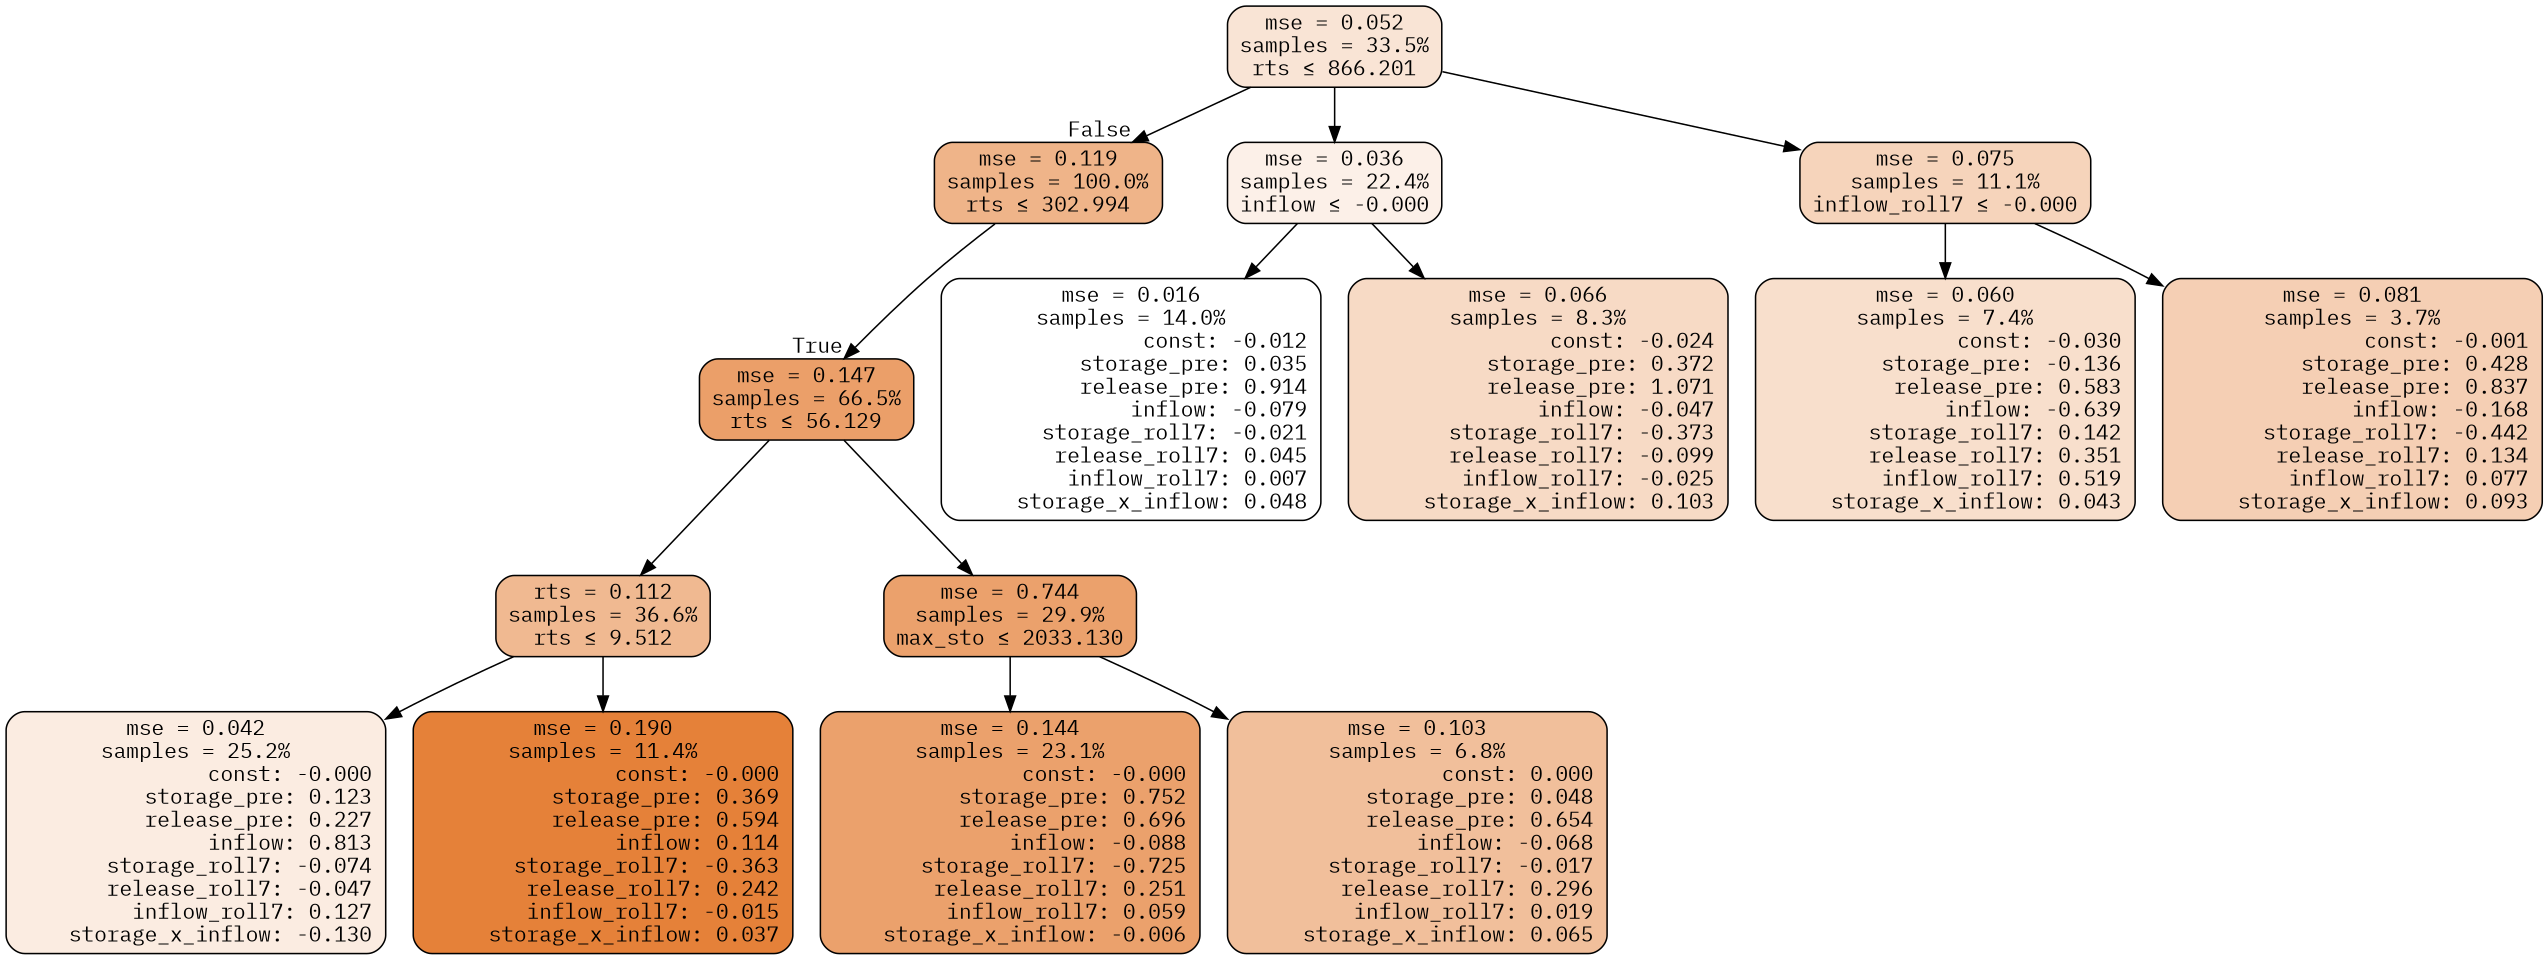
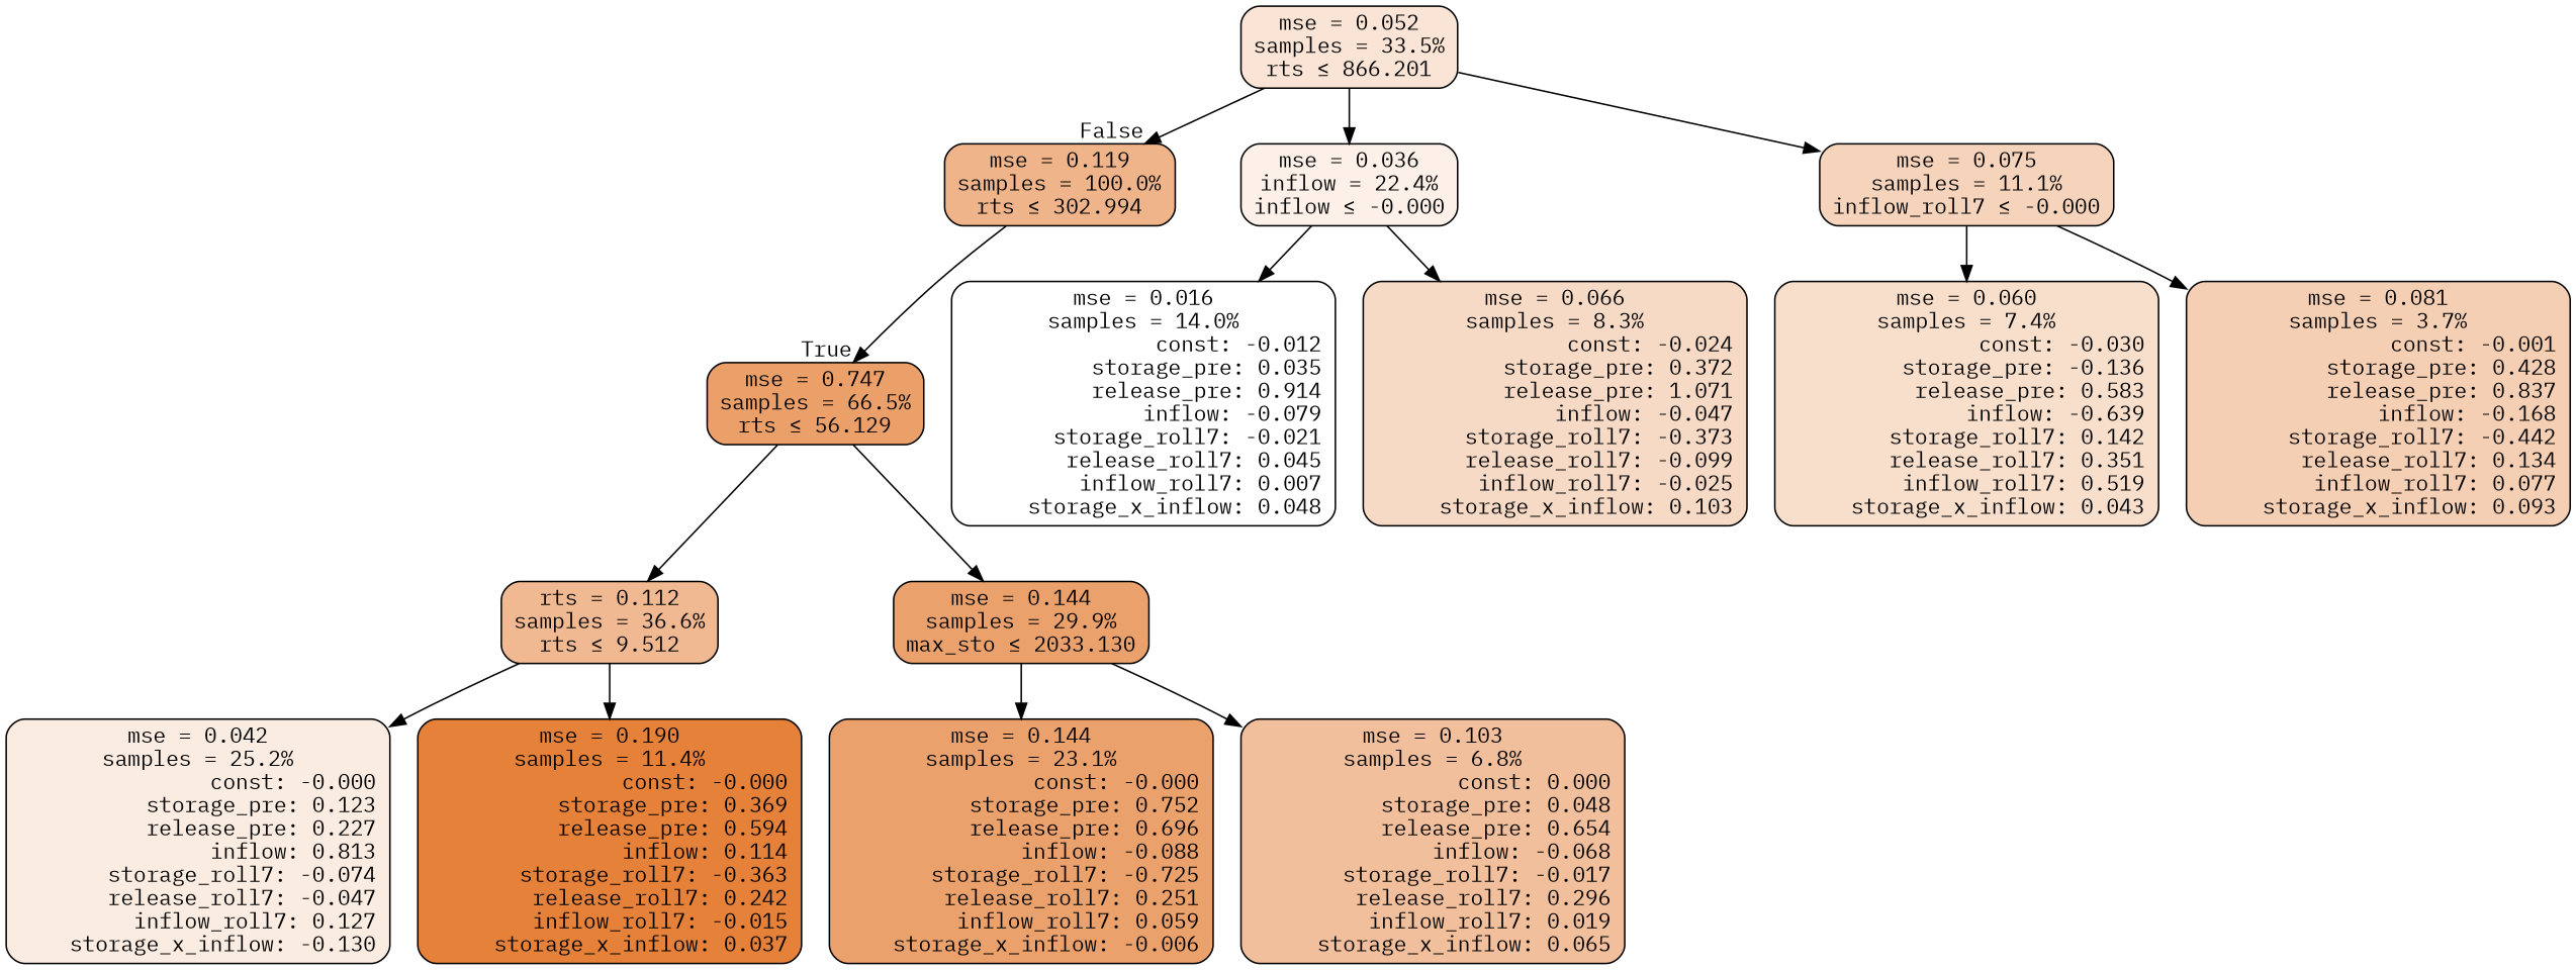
  digraph {
    fontname="IBM Plex Mono"
    node [color=black fillcolor="#eba16c" fontname="IBM Plex Mono" shape=rectangle style="filled, rounded"]
    edge [fontname="IBM Plex Mono"]
    n1 [fillcolor="#efb489" label="mse = 0.119\nsamples = 100.0%\nrts &le; 302.994"]
-   n2 [fillcolor="#eb9f69" label="mse = 0.147\nsamples = 66.5%\nrts &le; 56.129"]
+   n2 [fillcolor="#eb9f69" label="mse = 0.747\nsamples = 66.5%\nrts &le; 56.129"]
    n3 [fillcolor="#f0b991" label="rts = 0.112\nsamples = 36.6%\nrts &le; 9.512"]
-   n4 [label="mse = 0.744\nsamples = 29.9%\nmax_sto &le; 2033.130"]
+   n4 [label="mse = 0.144\nsamples = 29.9%\nmax_sto &le; 2033.130"]
    n5 [fillcolor="#f9e4d5" label="mse = 0.052\nsamples = 33.5%\nrts &le; 866.201"]
-   n6 [fillcolor="#fcf0e8" label="mse = 0.036\nsamples = 22.4%\ninflow &le; -0.000"]
+   n6 [fillcolor="#fcf0e8" label="mse = 0.036\ninflow = 22.4%\ninflow &le; -0.000"]
    n7 [fillcolor="#f6d4bb" label="mse = 0.075\nsamples = 11.1%\ninflow_roll7 &le; -0.000"]
    n8 [fillcolor="#fbece1" label="mse = 0.042\nsamples = 25.2%\n               const: -0.000\n          storage_pre: 0.123\n          release_pre: 0.227\n               inflow: 0.813\n       storage_roll7: -0.074\n       release_roll7: -0.047\n         inflow_roll7: 0.127\n    storage_x_inflow: -0.130"]
    n9 [fillcolor="#e58139" label="mse = 0.190\nsamples = 11.4%\n               const: -0.000\n          storage_pre: 0.369\n          release_pre: 0.594\n               inflow: 0.114\n       storage_roll7: -0.363\n        release_roll7: 0.242\n        inflow_roll7: -0.015\n     storage_x_inflow: 0.037"]
    n10 [label="mse = 0.144\nsamples = 23.1%\n               const: -0.000\n          storage_pre: 0.752\n          release_pre: 0.696\n              inflow: -0.088\n       storage_roll7: -0.725\n        release_roll7: 0.251\n         inflow_roll7: 0.059\n    storage_x_inflow: -0.006"]
    n11 [fillcolor="#f1bf9b" label="mse = 0.103\nsamples = 6.8%\n                const: 0.000\n          storage_pre: 0.048\n          release_pre: 0.654\n              inflow: -0.068\n       storage_roll7: -0.017\n        release_roll7: 0.296\n         inflow_roll7: 0.019\n     storage_x_inflow: 0.065"]
    n12 [fillcolor="#ffffff" label="mse = 0.016\nsamples = 14.0%\n               const: -0.012\n          storage_pre: 0.035\n          release_pre: 0.914\n              inflow: -0.079\n       storage_roll7: -0.021\n        release_roll7: 0.045\n         inflow_roll7: 0.007\n     storage_x_inflow: 0.048"]
    n13 [fillcolor="#f7dac5" label="mse = 0.066\nsamples = 8.3%\n               const: -0.024\n          storage_pre: 0.372\n          release_pre: 1.071\n              inflow: -0.047\n       storage_roll7: -0.373\n       release_roll7: -0.099\n        inflow_roll7: -0.025\n     storage_x_inflow: 0.103"]
    n14 [fillcolor="#f8dfcc" label="mse = 0.060\nsamples = 7.4%\n               const: -0.030\n         storage_pre: -0.136\n          release_pre: 0.583\n              inflow: -0.639\n        storage_roll7: 0.142\n        release_roll7: 0.351\n         inflow_roll7: 0.519\n     storage_x_inflow: 0.043"]
    n15 [fillcolor="#f5cfb4" label="mse = 0.081\nsamples = 3.7%\n               const: -0.001\n          storage_pre: 0.428\n          release_pre: 0.837\n              inflow: -0.168\n       storage_roll7: -0.442\n        release_roll7: 0.134\n         inflow_roll7: 0.077\n     storage_x_inflow: 0.093"]
    n1 -> n2 [headlabel=True labelangle=45 labeldistance=2.5]
    n2 -> n3
    n2 -> n4
    n3 -> n8
    n3 -> n9
    n4 -> n10
    n4 -> n11
    n5 -> n1 [headlabel=False labelangle=-45 labeldistance=2.5]
    n5 -> n6
    n5 -> n7
    n6 -> n12
    n6 -> n13
    n7 -> n14
    n7 -> n15
  }
